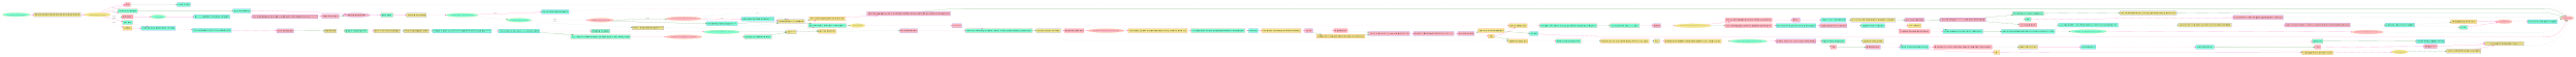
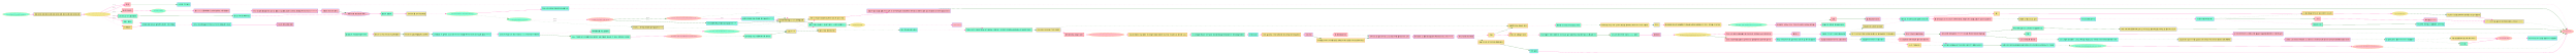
  digraph {
    fontname=Montserrat
    rankdir=LR
    node [color=blue fillcolor=aquamarine fontname=Montserrat style=filled shape=box]
    edge [color=deeppink fontname=Montserrat style=dotted]
    "AmirRank1Convo3 begins." [color=orange shape=""]
    n2 [fillcolor=khaki label="로봇 로봇 로봇 로봇 로봇 로봇 로봇 로봇 로봇 로봇 로봇 로봇 로봇"]
    n3 [color=orange fillcolor=khaki label="Check boolean AmirRun" shape=""]
    n4 [color=red fillcolor=lightpink label="잘 뛰고 왔어?"]
    n5 [color=red label="그으으리고 다시 돌아왔네."]
    n6 [color=red fillcolor=lightpink label="안 돼."]
    n7 [color=red fillcolor=khaki label="너 괜찮아?"]
    n8 [color=red label="로봇... 로봇?"]
    n9 [color=orange label="+5 Chemistry" shape=""]
    n10 [label="응 넌 이제 못 빠져나감"]
    n11 [label="너 진짜 그지같아"]
    n12 [label="미래에 로봇 있다고 말해주라 제에ㅔㅔ에ㅔ에발"]
-   n13 [label="웅ㅇㅇㅇㅇ 물어봐줘서 고마워 날씨도 너무 좋았어"]
+   n13 [fillcolor=lightpink label="웅ㅇㅇㅇㅇ 물어봐줘서 고마워 날씨도 너무 좋았어"]
    n14 [fillcolor=lightpink label="- 로봇 로봇 로봇 로봇 로봇 -" shape=ellipse]
    "Chat ends." [color=orange fillcolor=lightpink shape=""]
    n16 [label="그리고 워프레임같은 무서운 고기수트 로봇같은거 말고"]
    n17 [fillcolor=lightpink label="아니 내 말은 좋았을수도 있다고 몰랔 나 넘 빨리 달려서 보지도 못했음 우다다다다다 ㅋㅋㅋㅋ"]
    n18 [color=red label="알았어, 알았어."]
    n19 [fillcolor=lightpink label="그니까 진짜 로봇 로봇"]
    n20 [fillcolor=lightpink label="어쨌든 어디까지 했지?"]
    n21 [fillcolor=khaki label="네네네네 헐 오마이솔 제발"]
-   n22 [fillcolor=khaki label="로봇 로봇 로봇"]
    n23 [color=orange label="Check boolean AmirHexionary" shape=""]
    n24 [color=red label="솔 맙소사, 커피 좀 적당히 마셔."]
    n25 [label="헥셔너리에 제일 첫글로 집어넣을거야"]
    n26 [color=orange label="Check boolean Amir4U" shape=""]
    n27 [fillcolor=khaki label="레티가 나 커피 마시는거 금지때렸어"]
    n28 [fillcolor=khaki label="웅 제에에에에발 나 이거 진짜필요해"]
    n29 [fillcolor=khaki label="아미르4U에 제일 첫글로 집어넣을거야 ㅋㅋ"]
    n30 [color=orange fillcolor=lightpink label="Check boolean Amiracle" shape=""]
    n31 [fillcolor=khaki label="마시면 내 심장 폭발할지도 모른데"]
    n32 [color=red label="잠깐. 그래서 질문이... 뭐 얘기였지? 나 캐치 못했어. :P"]
    n33 [color=red fillcolor=khaki label="좋아, 그럼. 로봇 얘기로."]
    n34 [color=red fillcolor=khaki label="근데 나 지금 더 중요한 일 해야 되는 게 있다, 미안."]
    n35 [label="아미라클에 제일 첫글로 집어넣을거야 ㅋㅋ"]
    n36 [color=orange fillcolor=lightpink label="Check boolean AmirBeckettarium" shape=""]
    n37 [label="(거짓말인 거 같지만. 그냥 내가 여기서 더 펄펄 뛰어다니는게 보기 싫은 걸껄 ㅋㅋㅋ)"]
    n38 [color=orange fillcolor=khaki label="+5 Chemistry" shape=""]
-   n39 [fillcolor=lightpink label="예스 옛스예쓰예스예쓰"]
+   n39 [label="예스 옛스예쓰예스예쓰"]
    n40 [fillcolor=lightpink label="피할 수 없는 일을 늦출 수는 있지 이 미꾸라지같은 미래괴짜야 하지만 난 로봇이 걸려 있는 한 절대 포기하지 않을 것이다"]
    n41 [label="베켓타리움에 제일 첫글로 집어넣을거야 ㅋㅋ"]
    n42 [label="그러니까 지금 니가 보는 게 순도 100% 아미르라구, 붸이베"]
    n43 [fillcolor=lightpink label="ㅋㅋㅋㅋㅋ"]
    n44 [color=red label="그래서, 내가 이해하기로는 네가 말하는 \"로봇\"은, \"하이테크 인공지능\"을 말하는 것 같은데, 맞지?"]
    n45 [color=red label="나는... 그래도 네가 커피를 마셔 줬으면, 싶은 마음이 있는데. 그, 뭐냐, 과학적인 이유로."]
    n46 [color=red label="레티를 탓할 수는 없겠네."]
    n47 [fillcolor=khaki label="오오오오오 응 응 응 그게 더 좋아"]
    n48 [color=orange fillcolor=lightpink label="Boolean AmirCoffeeYes is now true." shape=""]
    n49 [color=orange label="Boolean AmirCoffeeNo is now true." shape=""]
    n50 [color=red fillcolor=lightpink label="센티언트라는 것들이 있어."]
    n51 [color=red fillcolor=khaki label="세팔론이라는 것들이 있어."]
    n52 [color=red fillcolor=khaki label="코퍼스의 드론들이 있지."]
    n53 [color=red label="근데 일단 그건 나중에 얘기해 보자고."]
    n54 [fillcolor=khaki label="그래 ㅋㅋㅋ"]
    n55 [color=orange fillcolor=lightpink label="Boolean AmirSentients is now true." shape=""]
    n56 [color=red label="로봇은 아니지만, 하이테크긴 하지."]
    n57 [color=red label="이녀석들은 \"진짜\" 로봇이야. 네가 갖고 놀기 좋아하는 온갖 재미있는 드론 같은 거."]
    n58 [color=red fillcolor=khaki label="극도로 진보된, 인공 종족... 뭐, 엄밀히 말해 로봇은 아니지만, 비슷하다고 생각해, 나는."]
    n59 [color=red fillcolor=khaki label="유리로 된 뇌인 거야. 인격이 보존된 형태라고 해야 하나, 거의 그렇지."]
    n60 [color=red label="오스프리, 레이저백, 하운드, MOA, 랩터..."]
    n61 [color=red label="그 녀석들은 적응이 아주 능해. 새로운 행성을 테라포밍하기 위해 만들어졌지."]
    n62 [fillcolor=khaki label="거의?"]
    n63 [fillcolor=lightpink label="완전멋져"]
    n64 [label="우와아아앙"]
    n65 [color=red fillcolor=khaki label="좀 복잡해. 왜냐면 세팔론은 디지털로 보존된 생명체니까, 약간... 조작될 수 있거든."]
    n66 [color=orange fillcolor=khaki label="Boolean AmirRobotPet is now true." shape=""]
    n67 [color=red fillcolor=khaki label="그래, 슬프게도 이제 대부분은 계속 우릴 죽이려 들지만."]
    n68 [color=orange label="Boolean AmirCephalon1 is now true." shape=""]
    n69 [color=red fillcolor=lightpink label="그래, 나도 로봇 애완동물이 몇 마리 있지. 전투에서 날 도와주곤 해."]
    n70 [color=red fillcolor=lightpink label="그래, 그 빌어먹을 놈들이 날 죽이려고 달려들지만 않는다면 말이야."]
    n71 [fillcolor=lightpink label="이잉, 왜?"]
    n72 [fillcolor=lightpink label="조작된다. 바뀌는 거야? 그러니까, 성격이 바뀌는 것처럼?"]
    n73 [fillcolor=lightpink label="헐 뭐???"]
    n74 [label="에잉 어차피 뭐 지옥 같은 데선 모든 게 널 죽이려 들잖아"]
    n75 [color=red fillcolor=khaki label="녀석들은 우리가 지구를 망친 것처럼 타우도 망칠 거라고 생각하거든."]
    n76 [color=red fillcolor=lightpink label="옛 전쟁 때문이지."]
    n77 [color=red fillcolor=lightpink label="그래."]
    n78 [color=red label="처벌이지. 처형의 한 방법이었어."]
    n79 [label="다음엔 그거 여기 데려와 헐세상에"]
    n80 [fillcolor=lightpink label="세상을 보러와라아아아아 그랬으면서"]
    n81 [fillcolor=lightpink label="어우으으 오 솔이시여 또 그 뇌 녹는 부분 들어간거지 그치"]
    n82 [fillcolor=lightpink label="좀 재밌어보이는데!"]
    n83 [fillcolor=khaki label="그렇게까지 나쁘진 않아보여"]
    n84 [fillcolor=khaki label="딱 그 내 키네고치에 바퀴랑 칼 묶어서 달아놨었던 그 때 같잖아"]
    n85 [label="재밌을꺼야아아아아 이랬으면서"]
    n86 [fillcolor=lightpink label="에이 됐어 그 쿨한 테크놀로지 부분으로 다시 가자 ㅋㅋㅋ"]
    n87 [label="통 속의 거대 유리뇌로 영원히 산다는게"]
    n88 [fillcolor=lightpink label="근데 그거보다 훨씬멋있는"]
    n89 [color=red fillcolor=lightpink label="이 난장판엔 대체 어떻게 들어오게 됐는데?"]
    n90 [color=red fillcolor=khaki label="\"누가\" 그랬는데?"]
    n91 [fillcolor=lightpink label="계속 얘기해 얘기해봐"]
    n92 [color=red fillcolor=lightpink label="통 속에 있는 건 아냐. 내가 이해하기로는, 걔들이 자기 몸을 고를 수 있는 것 같던데?"]
    n93 [color=red fillcolor=khaki label="음..."]
    n94 [fillcolor=lightpink label="...퀸시 완전 개화났었지 ㅋㅋㅋㅋ 그대로 쪼인트 제대로 처맞았음"]
    n95 [label="너무길어서잼없는얘기야오근데나갑자기기분좀이상하다"]
    n96 [color=red fillcolor=khaki label="그래."]
    n97 [color=red fillcolor=khaki label="오늘 이야긴 여기까지로 충분하잖아."]
    n98 [fillcolor=khaki label="더좋네 나 탱크 되고 싶다"]
    n99 [color=red fillcolor=khaki label="너 좀 요점을 벗어나고 있단 생각이 드는데."]
    n100 [color=red fillcolor=lightpink label="그거 *미치도록 웃긴데*."]
    n101 [color=red label="우리 쪽에 있는 건 그거보다 더 발달한 거고."]
    n102 [color=red label="으엑..."]
    n103 [label="산책이라도하면서생각떨쳐야겠다근데초고속으로뛰어서산책하는거ㅇㅋ빠잉"]
    n104 [label="우우 실망"]
    n105 [label="아니면 로봇 몽구스"]
    n106 [color=orange fillcolor=khaki label="+10 Chemistry" shape=""]
    n107 [label="나도 그렇게 생각했어!! 그리고 무진장 귀엽다고도!! 하지만 아아아아아안돼애애ㅐㅐㅐ"]
    n108 [fillcolor=khaki label="그래 그래 계속 들먹여봐 근데 난 여기 있는 걸로 최선을 다하는 것 뿐이라고, 친구"]
    n109 [fillcolor=lightpink label="오 그런 톤 하지마 나 진짜 귀로 들을수 있을만큼 생생하다 그런 톤 싫어"]
    n110 [color=orange label="Boolean AmirBackstory is now true." shape=""]
    n111 [label="나 몽구스탱크 해도 돼?!"]
    n112 [fillcolor=khaki label="아닌데 나 완전 완벽하게 알아듣고 있는거같은데"]
    n113 [fillcolor=khaki label="다같이 화가 엄ㅁㅁㅁ청 났었다니까 어차피 우리 이제 미친듯이 회복 빠른데"]
    n114 [color=orange fillcolor=lightpink label="Boolean AmirRun is now true." shape=""]
    n115 [color=red label="왜 몽구스야?"]
    n116 [color=red fillcolor=lightpink label="...아니."]
    n117 [fillcolor=khaki label="ㅇㅋ 가서 지금 들은거 생각해봐야겠다 고마웡ㅇㅇㅇㅇ"]
    n118 [fillcolor=lightpink label="그래도 그거 완!전! 귀여웠어 그 스테이크 나이프에 덕트 테이프 덕지덕지 바른채로 굴러가는게"]
    n119 [label="사나운데. 쪼끄맣고. 잘물잖아. 와아아앙"]
    n120 [fillcolor=lightpink label="재미없엉 ㅋㅋㅋ"]
    n121 [label="오 말하고보니 좋은 아이디어가 떠올랐어"]
    n122 [color=red fillcolor=khaki label="다른 팀원들에게 경고해 줘야 하나?"]
    n123 [color=red label="오 이런..."]
    n124 [color=orange fillcolor=lightpink label="+10 Chemistry" shape=""]
    n125 [label="쉬이이이잇 이거 완전 멋질거야 기달료봐"]
    "AmirRank1Convo3 begins." -> n2 [style=solid]
    n2 -> n3 [style=solid]
    n3 -> n4 [color=darkgreen label=true]
    n3 -> n5 [label=true]
    n3 -> n6 [label=true style=solid]
    n3 -> n6 [label=false style=solid]
    n3 -> n7 [label=false]
    n3 -> n8 [label=false style=solid]
    n4 -> n9 [style=solid]
    n5 -> n10 [color=darkgreen style=solid]
    n6 -> n11 [color=darkgreen style=solid]
    n7 -> n12 [style=solid]
    n8 -> n12
    n9 -> n13 [style=solid]
    n10 -> n14 [style=solid]
    n11 -> "Chat ends."
    n12 -> n16
    n13 -> n17
    n14 -> n18 [style=solid]
    n16 -> n19 [style=solid]
    n17 -> n20 [style=solid]
    n18 -> n21 [style=solid]
-   n19 -> n22 [color=darkgreen style=solid]
    n20 -> n14 [color=darkgreen style=solid]
    n21 -> n23
-   n22 -> n24 [color=darkgreen]
    n23 -> n25 [label=true style=solid]
    n23 -> n26 [color=darkgreen label=false]
    n24 -> n27
    n25 -> n28
    n26 -> n29 [color=darkgreen label=true]
    n26 -> n30 [label=false]
    n27 -> n31 [color=darkgreen style=solid]
    n28 -> n32 [color=darkgreen style=solid]
    n28 -> n33 [color=darkgreen]
    n28 -> n34 [color=darkgreen]
    n29 -> n28 [color=darkgreen]
    n30 -> n35 [color=darkgreen label=true style=solid]
    n30 -> n36 [color=darkgreen label=false style=solid]
    n31 -> n37 [color=darkgreen style=solid]
    n32 -> n38 [color=darkgreen style=solid]
    n33 -> n39 [color=darkgreen]
    n34 -> n40 [style=solid]
    n35 -> n28 [color=darkgreen style=solid]
    n36 -> n28 [color=darkgreen label=false]
    n36 -> n41 [label=true style=solid]
    n37 -> n42
    n38 -> n43
    n39 -> n44
    n40 -> "Chat ends." [color=darkgreen style=solid]
    n41 -> n28 [style=solid]
    n42 -> n45 [color=darkgreen style=solid]
    n42 -> n46
    n43 -> n44
    n44 -> n47 [color=darkgreen style=solid]
    n45 -> n48 [style=solid]
    n46 -> n49
    n47 -> n50
    n47 -> n51 [color=darkgreen]
    n47 -> n52
    n48 -> n53 [color=darkgreen]
    n49 -> n54 [color=darkgreen style=solid]
    n50 -> n55
    n51 -> n56
    n52 -> n57
    n53 -> n54 [color=darkgreen style=solid]
    n54 -> n32
    n54 -> n33 [color=darkgreen style=solid]
    n54 -> n34
    n55 -> n58
    n56 -> n59 [color=darkgreen]
    n57 -> n60 [color=darkgreen style=solid]
    n58 -> n61
    n59 -> n62 [color=darkgreen]
    n60 -> n63 [style=solid]
    n61 -> n64
    n62 -> n65 [style=solid]
    n63 -> n66
    n64 -> n67 [style=solid]
    n65 -> n68 [color=darkgreen]
    n66 -> n69 [style=solid]
    n66 -> n70 [color=darkgreen style=solid]
    n67 -> n71
    n68 -> n72 [style=solid]
    n69 -> n73 [style=solid]
    n70 -> n74
    n71 -> n75 [color=darkgreen style=solid]
    n71 -> n76
    n72 -> n77 [color=darkgreen]
    n72 -> n78 [style=solid]
    n73 -> n79 [style=solid]
    n74 -> n80 [style=solid]
    n75 -> n81 [color=darkgreen style=solid]
    n76 -> n81 [color=darkgreen]
    n77 -> n82 [color=darkgreen style=solid]
-   n78 -> n83 [color=darkgreen]
+   n79 -> n83 [color=darkgreen]
    n79 -> n84 [color=darkgreen]
    n80 -> n85 [color=darkgreen]
    n81 -> n86
    n82 -> n87
    n83 -> n87
    n84 -> n88 [color=darkgreen style=solid]
    n85 -> n89
    n85 -> n90
    n86 -> n91
    n87 -> n92 [style=solid]
    n87 -> n93 [style=solid]
    n88 -> n94 [color=darkgreen style=solid]
    n89 -> n95
    n90 -> n95 [color=darkgreen]
    n91 -> n96
    n91 -> n97 [color=darkgreen]
    n92 -> n98 [color=darkgreen]
    n93 -> n99 [style=solid]
    n94 -> n100 [color=darkgreen style=solid]
    n94 -> n101 [color=darkgreen style=solid]
    n94 -> n102 [color=darkgreen]
    n95 -> n103 [color=darkgreen style=solid]
    n96 -> n51 [color=darkgreen style=solid]
    n96 -> n52 [style=solid]
    n97 -> n104 [color=darkgreen style=solid]
    n98 -> n105 [style=solid]
    n99 -> n106 [style=solid]
    n100 -> n107 [color=darkgreen]
    n101 -> n108 [color=darkgreen style=solid]
    n102 -> n109 [style=solid]
    n103 -> n110 [color=darkgreen]
    n104 -> "Chat ends." [style=solid]
    n105 -> n111
    n106 -> n112 [color=darkgreen style=solid]
    n107 -> n113 [color=darkgreen]
    n108 -> "Chat ends." [color=darkgreen style=solid]
    n109 -> "Chat ends." [color=darkgreen]
    n110 -> n114 [style=solid]
    n111 -> n99 [color=darkgreen]
    n111 -> n115
    n111 -> n116 [color=darkgreen style=solid]
    n112 -> n117 [style=solid]
    n113 -> n118
    n114 -> "Chat ends." [color=darkgreen]
    n115 -> n119 [color=darkgreen style=solid]
    n116 -> n120 [style=solid]
    n117 -> "Chat ends." [color=darkgreen]
    n118 -> n121 [color=darkgreen]
    n119 -> n117
    n120 -> n117 [style=solid]
    n121 -> n122 [color=darkgreen]
    n121 -> n123 [color=darkgreen]
    n122 -> n124 [style=solid]
    n123 -> n124 [style=solid]
    n124 -> n125
    n125 -> "Chat ends." [color=darkgreen]
  }
